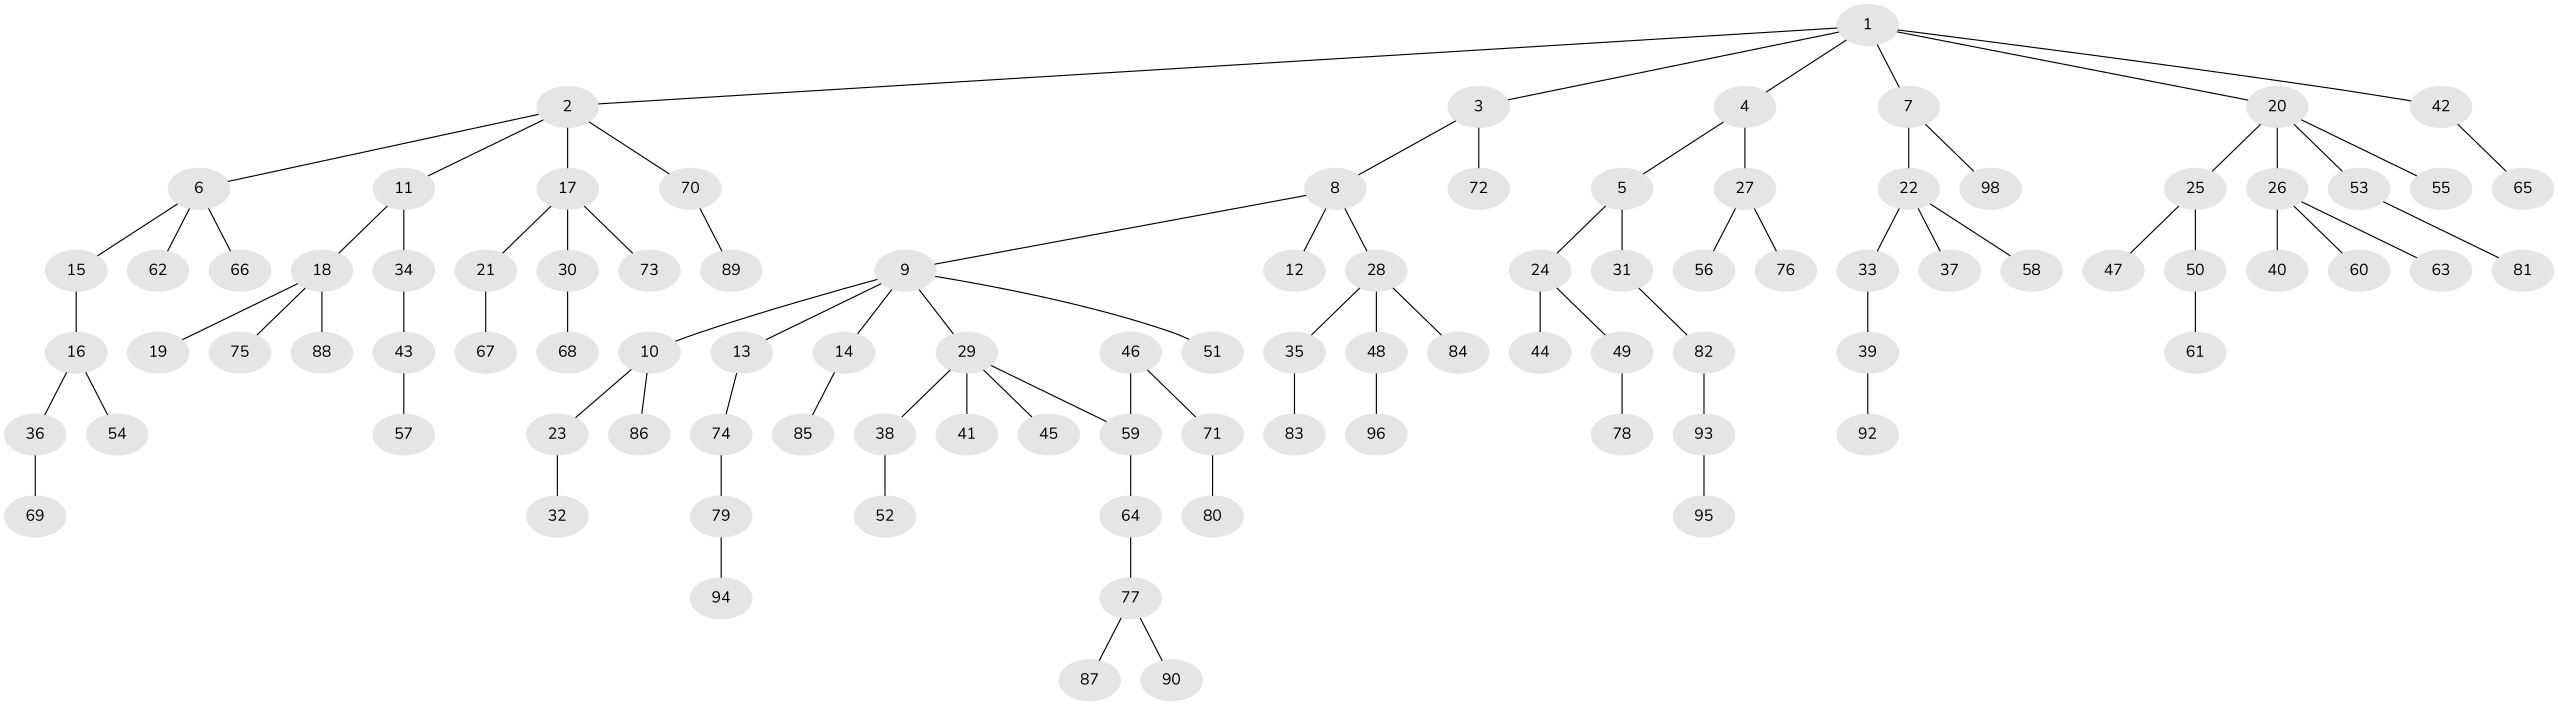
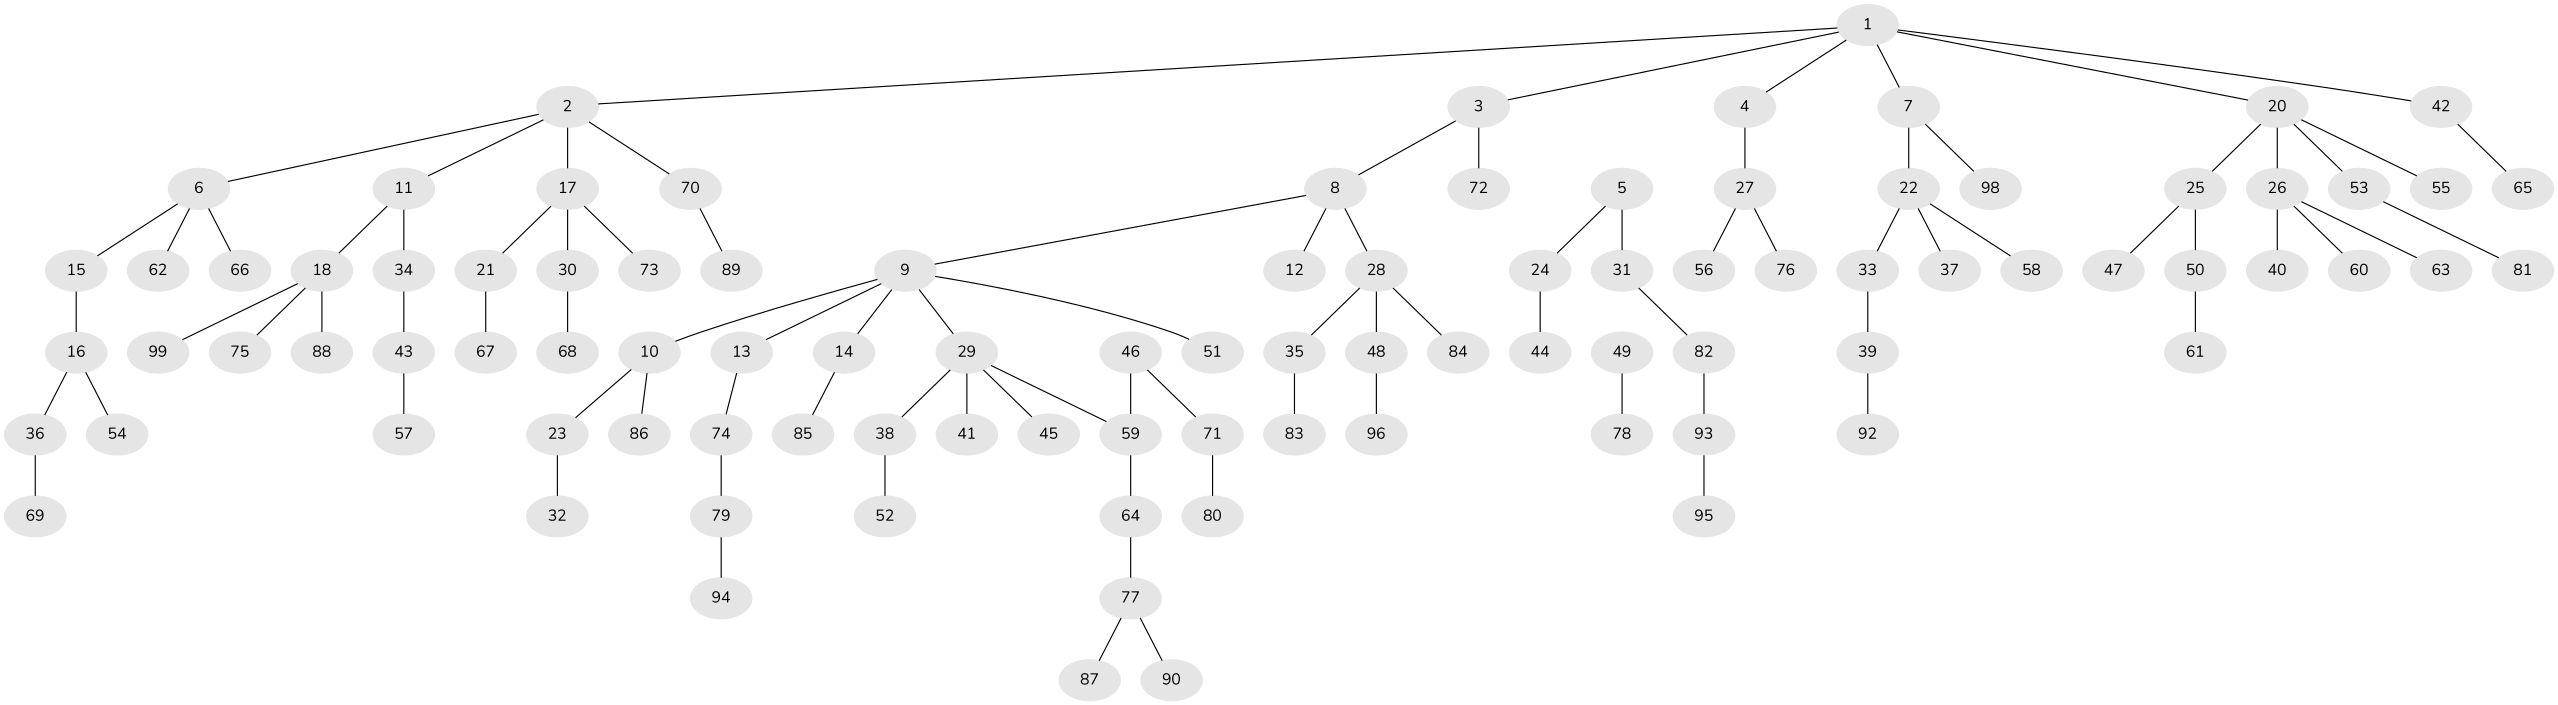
  graph {
    fontname=Nunito
    node [color=gray90 fontname=Nunito style=filled]
    edge [fontname=Nunito]
    1
    2
    3
    4
    7
    20
    42
    6
    11
    17
    70
    8
    72
    5
    27
    22
    n17 [label=98]
    25
    26
    53
    55
    65
    15
    62
    66
    18
    34
    21
    30
    73
    89
    9
    12
    28
    24
    31
    56
    76
    44
    49
    82
    16
    33
    37
    58
    10
    13
    14
    29
    51
    35
    48
    84
    23
    86
    74
    85
    38
    41
    45
    59
    32
-   19
+   19 [label=99]
    75
    88
    43
    79
    36
    54
    69
    67
    68
    47
    50
    40
    60
    63
    81
    39
    78
    61
    83
    96
    52
    46
    71
    93
    92
    57
    64
    80
    77
    87
    90
    94
    95
    1 -- 2
    1 -- 3
    1 -- 4
    1 -- 7
    1 -- 20
    1 -- 42
    2 -- 6
    2 -- 11
    2 -- 17
    2 -- 70
    3 -- 8
    3 -- 72
-   4 -- 5
    4 -- 27
    7 -- 22
    7 -- n17
    20 -- 25
    20 -- 26
    20 -- 53
    20 -- 55
    42 -- 65
    6 -- 15
    6 -- 62
    6 -- 66
    11 -- 18
    11 -- 34
    17 -- 21
    17 -- 30
    17 -- 73
    70 -- 89
    8 -- 9
    8 -- 12
    8 -- 28
    5 -- 24
    5 -- 31
    27 -- 56
    27 -- 76
    22 -- 33
    22 -- 37
    22 -- 58
    25 -- 47
    25 -- 50
    26 -- 40
    26 -- 60
    26 -- 63
    53 -- 81
    15 -- 16
    18 -- 19
    18 -- 75
    18 -- 88
    34 -- 43
    21 -- 67
    30 -- 68
    9 -- 10
    9 -- 13
    9 -- 14
    9 -- 29
    9 -- 51
    28 -- 35
    28 -- 48
    28 -- 84
    24 -- 44
-   24 -- 49
    31 -- 82
    49 -- 78
    82 -- 93
    16 -- 36
    16 -- 54
    33 -- 39
    10 -- 23
    10 -- 86
    13 -- 74
    14 -- 85
    29 -- 38
    29 -- 41
    29 -- 45
    29 -- 59
    35 -- 83
    48 -- 96
    23 -- 32
    74 -- 79
    38 -- 52
    59 -- 64
    43 -- 57
    79 -- 94
    36 -- 69
    50 -- 61
    39 -- 92
    46 -- 59
    46 -- 71
    71 -- 80
    93 -- 95
    64 -- 77
    77 -- 87
    77 -- 90
  }
